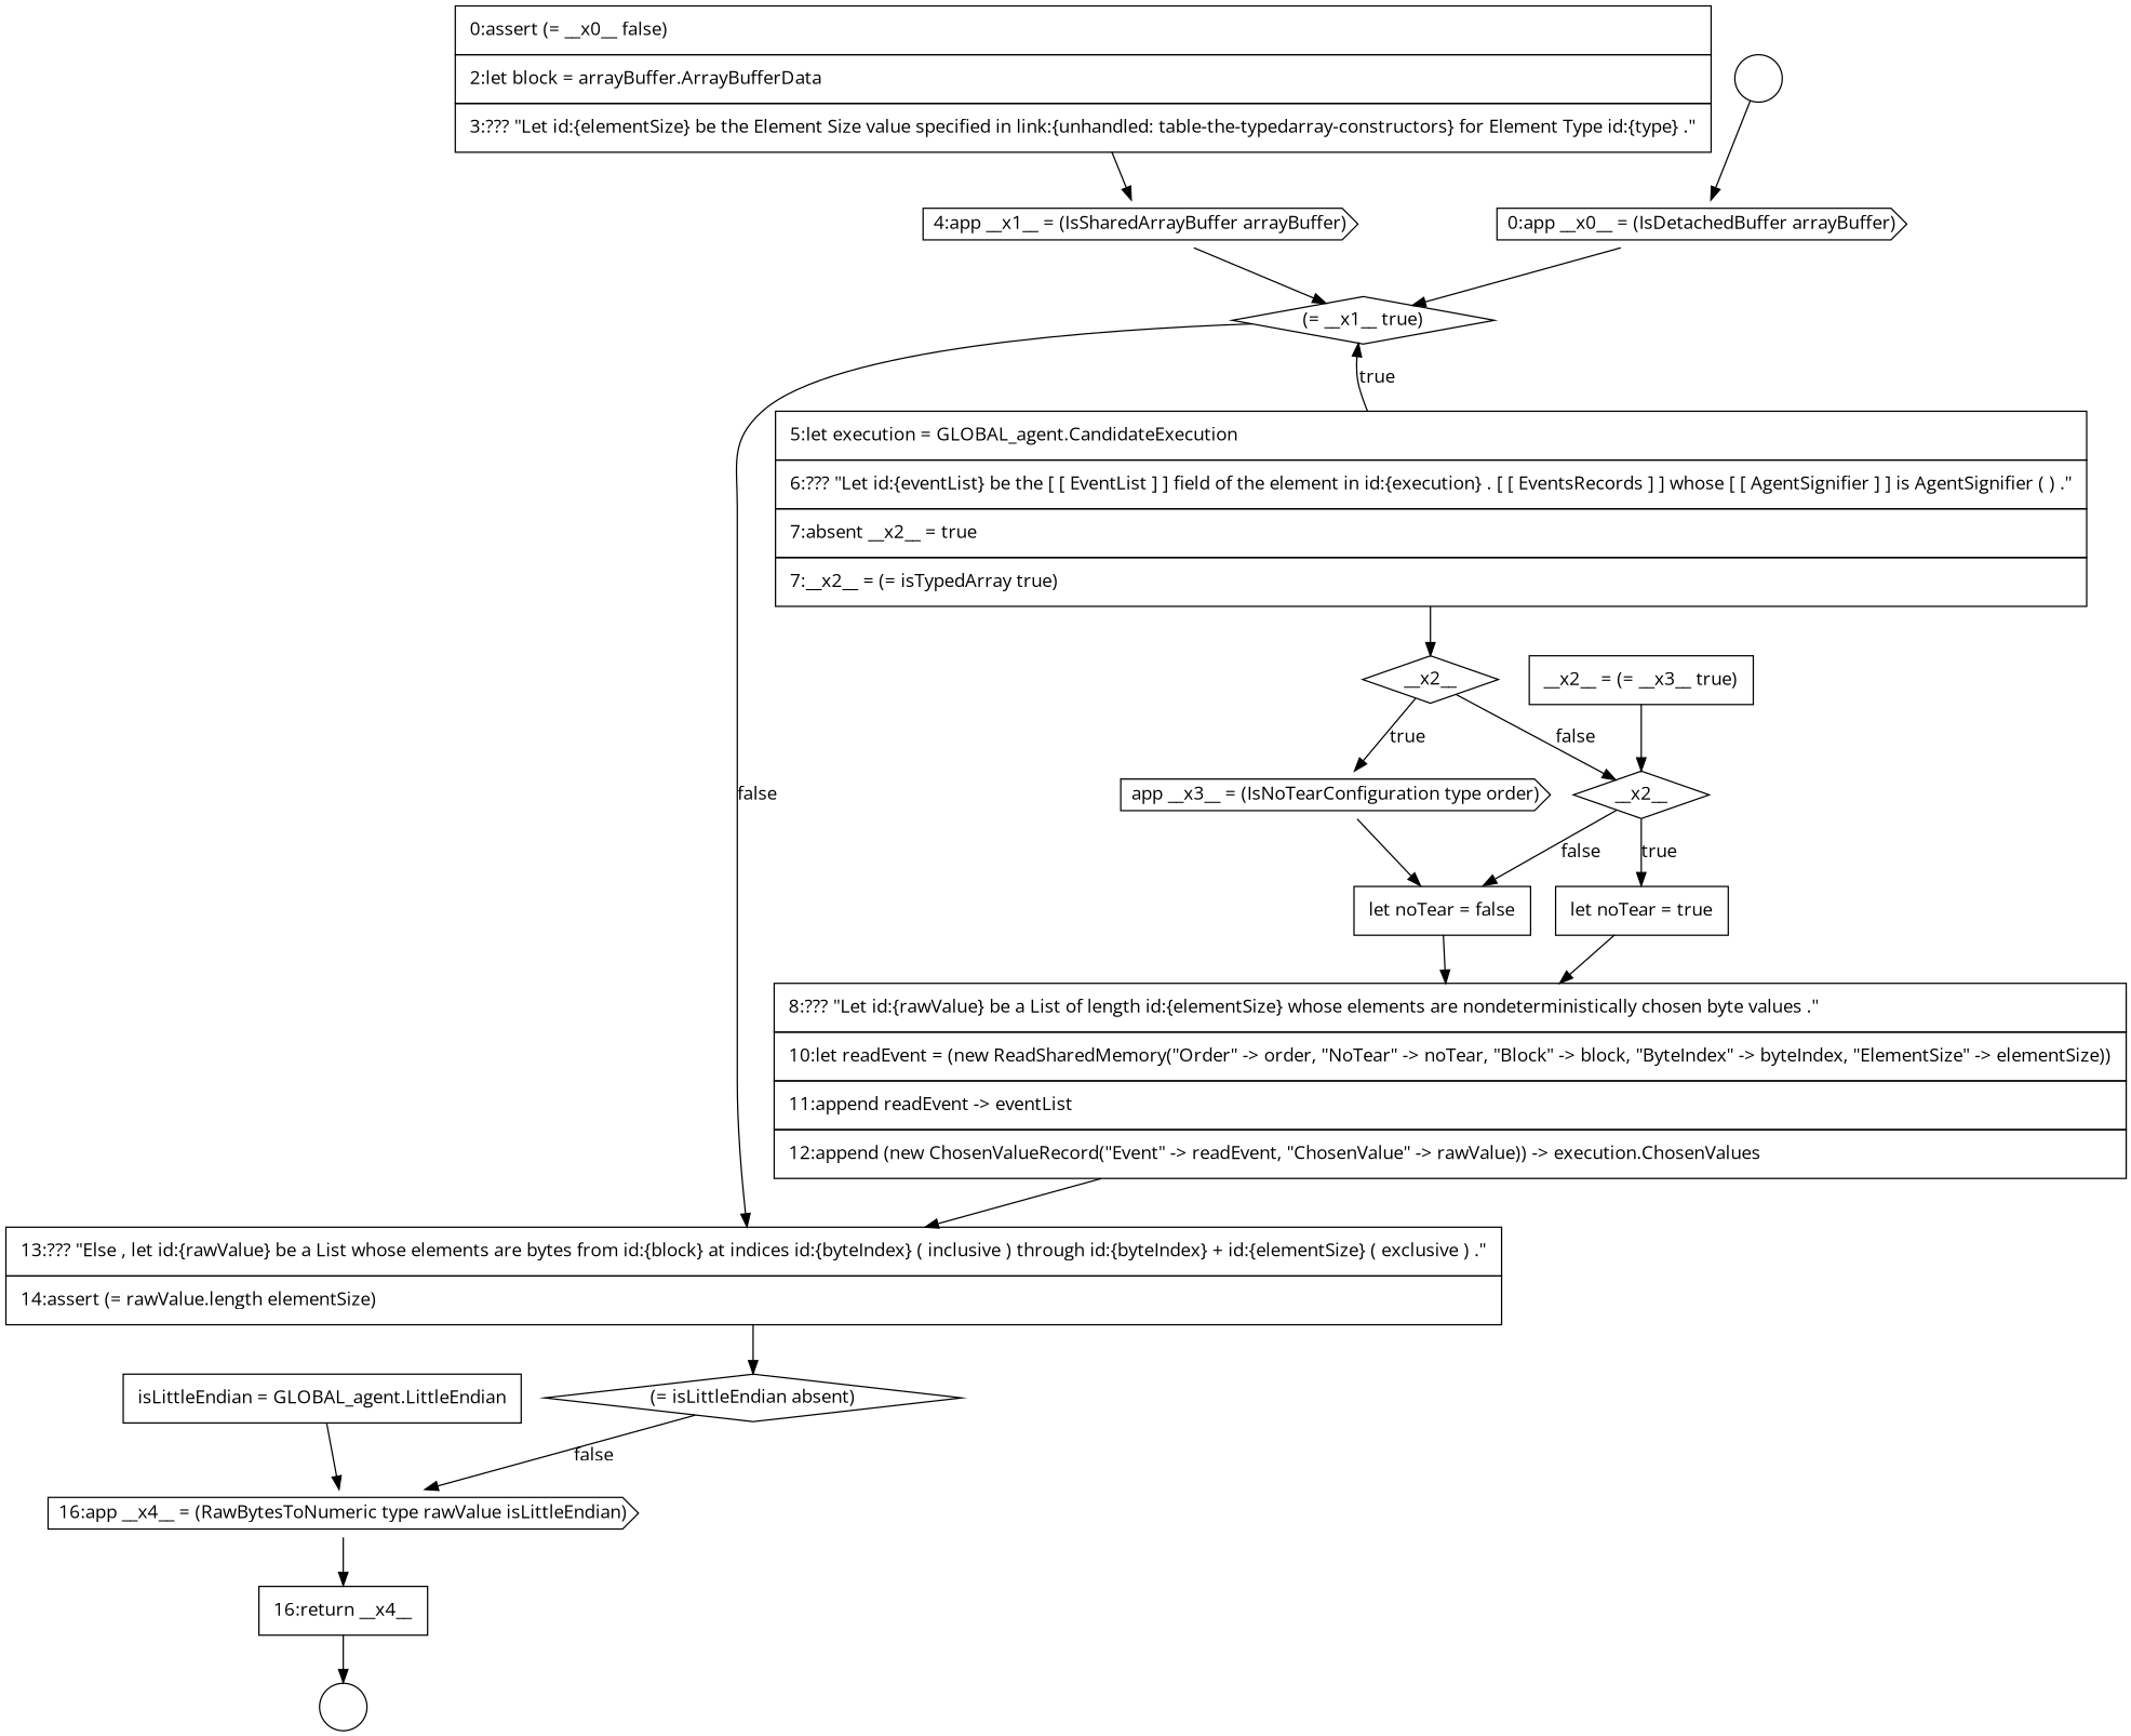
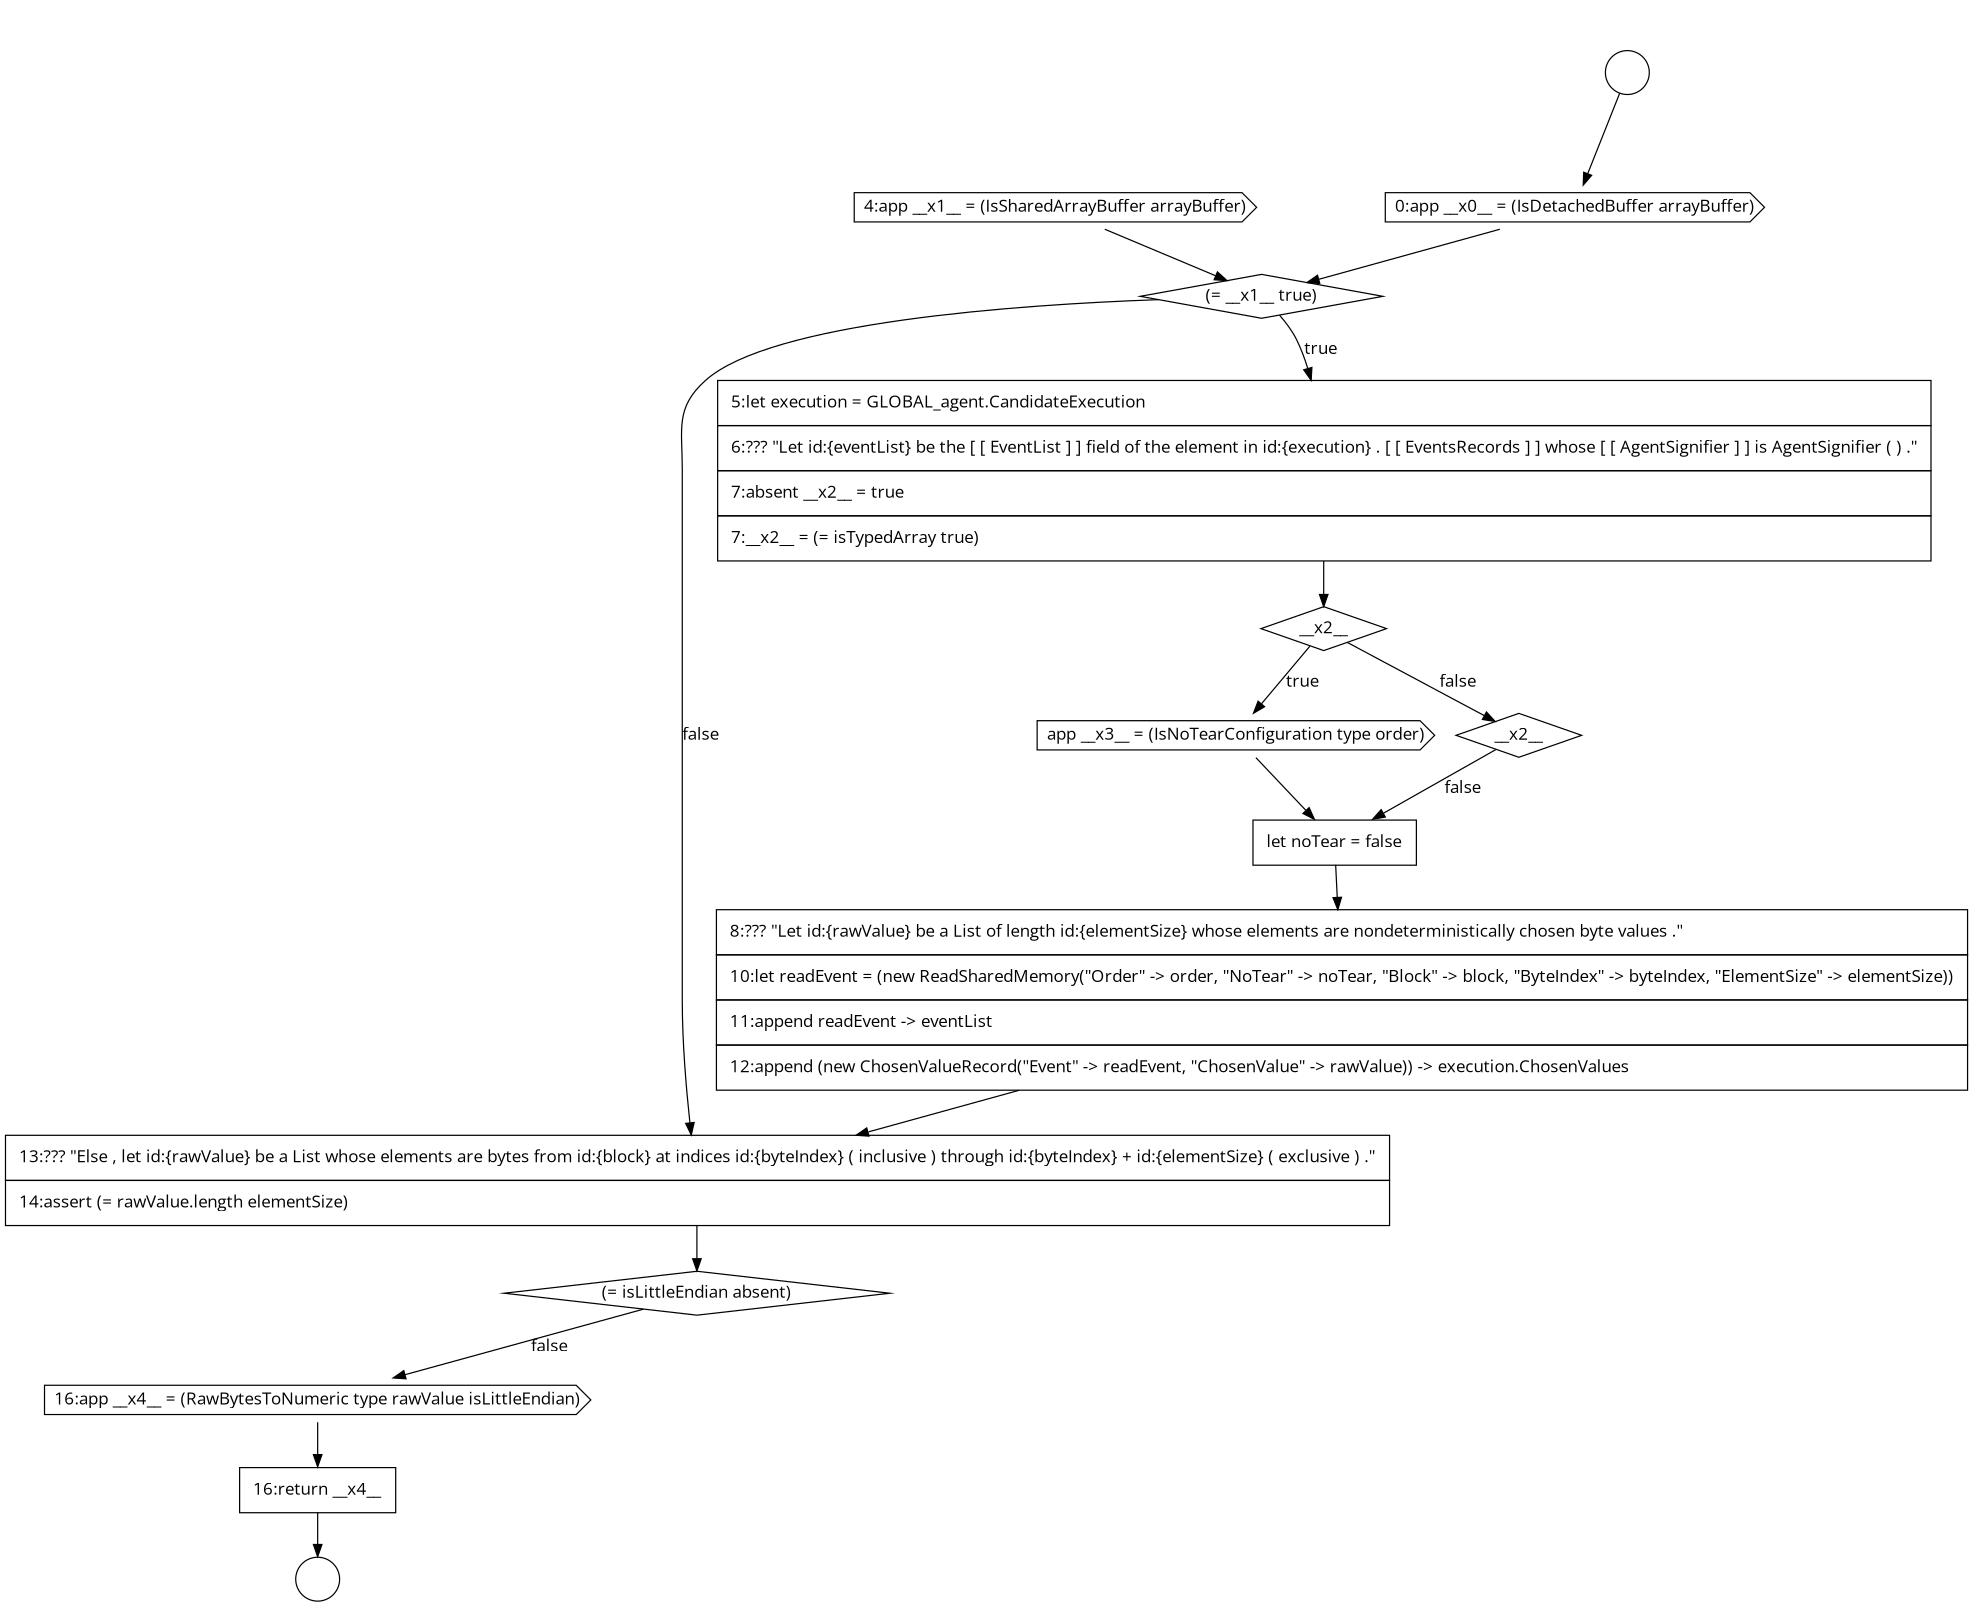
  digraph {
    fontname="Open Sans"
    node [color=black fillcolor=white fontname="Open Sans" shape=none style=filled]
    edge [color=black fontname="Open Sans"]
    n1 [label=<<font color="black">     <table border="0" cellborder="1" cellspacing="0" cellpadding="10">       <tr><td align="left">8:??? &quot;Let id:{rawValue} be a List of length id:{elementSize} whose elements are nondeterministically chosen byte values .&quot;</td></tr>       <tr><td align="left">10:let readEvent = (new ReadSharedMemory(&quot;Order&quot; -&gt; order, &quot;NoTear&quot; -&gt; noTear, &quot;Block&quot; -&gt; block, &quot;ByteIndex&quot; -&gt; byteIndex, &quot;ElementSize&quot; -&gt; elementSize))</td></tr>       <tr><td align="left">11:append readEvent -&gt; eventList</td></tr>       <tr><td align="left">12:append (new ChosenValueRecord(&quot;Event&quot; -&gt; readEvent, &quot;ChosenValue&quot; -&gt; rawValue)) -&gt; execution.ChosenValues</td></tr>     </table>   </font>> margin=0]
    n2 [label=<<font color="black">     <table border="0" cellborder="1" cellspacing="0" cellpadding="10">       <tr><td align="left">13:??? &quot;Else , let id:{rawValue} be a List whose elements are bytes from id:{block} at indices id:{byteIndex} ( inclusive ) through id:{byteIndex} + id:{elementSize} ( exclusive ) .&quot;</td></tr>       <tr><td align="left">14:assert (= rawValue.length elementSize)</td></tr>     </table>   </font>> margin=0]
    n3 [label=<<font color="black">(= isLittleEndian absent)</font>> shape=diamond]
    n4 [label=<<font color="black">     <table border="0" cellborder="1" cellspacing="0" cellpadding="10">       <tr><td align="left">16:return __x4__</td></tr>     </table>   </font>> margin=0]
    n5 [label=" " shape=circle]
    n6 [label=<<font color="black">16:app __x4__ = (RawBytesToNumeric type rawValue isLittleEndian)</font>> shape=cds]
-   n7 [label=<<font color="black">     <table border="0" cellborder="1" cellspacing="0" cellpadding="10">       <tr><td align="left">0:assert (= __x0__ false)</td></tr>       <tr><td align="left">2:let block = arrayBuffer.ArrayBufferData</td></tr>       <tr><td align="left">3:??? &quot;Let id:{elementSize} be the Element Size value specified in link:{unhandled: table-the-typedarray-constructors} for Element Type id:{type} .&quot;</td></tr>     </table>   </font>> margin=0]
    n8 [label=<<font color="black">4:app __x1__ = (IsSharedArrayBuffer arrayBuffer)</font>> shape=cds]
    n9 [label=<<font color="black">(= __x1__ true)</font>> shape=diamond]
    n10 [label=<<font color="black">__x2__</font>> shape=diamond]
    n11 [label=<<font color="black">     <table border="0" cellborder="1" cellspacing="0" cellpadding="10">       <tr><td align="left">let noTear = false</td></tr>     </table>   </font>> margin=0]
-   n12 [label=<<font color="black">     <table border="0" cellborder="1" cellspacing="0" cellpadding="10">       <tr><td align="left">let noTear = true</td></tr>     </table>   </font>> margin=0]
-   n13 [label=<<font color="black">     <table border="0" cellborder="1" cellspacing="0" cellpadding="10">       <tr><td align="left">isLittleEndian = GLOBAL_agent.LittleEndian</td></tr>     </table>   </font>> margin=0]
    n14 [label=" " shape=circle]
    n15 [label=<<font color="black">0:app __x0__ = (IsDetachedBuffer arrayBuffer)</font>> shape=cds]
    n16 [label=<<font color="black">     <table border="0" cellborder="1" cellspacing="0" cellpadding="10">       <tr><td align="left">5:let execution = GLOBAL_agent.CandidateExecution</td></tr>       <tr><td align="left">6:??? &quot;Let id:{eventList} be the [ [ EventList ] ] field of the element in id:{execution} . [ [ EventsRecords ] ] whose [ [ AgentSignifier ] ] is AgentSignifier ( ) .&quot;</td></tr>       <tr><td align="left">7:absent __x2__ = true</td></tr>       <tr><td align="left">7:__x2__ = (= isTypedArray true)</td></tr>     </table>   </font>> margin=0]
-   n17 [label=<<font color="black">     <table border="0" cellborder="1" cellspacing="0" cellpadding="10">       <tr><td align="left">__x2__ = (= __x3__ true)</td></tr>     </table>   </font>> margin=0]
    n18 [label=<<font color="black">__x2__</font>> shape=diamond]
    n19 [label=<<font color="black">app __x3__ = (IsNoTearConfiguration type order)</font>> shape=cds]
    n1 -> n2
    n2 -> n3
    n3 -> n6 [label=<<font color="black">false</font>>]
    n4 -> n5
    n6 -> n4
-   n7 -> n8
    n8 -> n9
    n9 -> n2 [label=<<font color="black">false</font>>]
-   n16 -> n9 [label=<<font color="black">true</font>>]
+   n9 -> n16 [label=<<font color="black">true</font>>]
    n10 -> n11 [label=<<font color="black">false</font>>]
-   n10 -> n12 [label=<<font color="black">true</font>>]
    n11 -> n1
-   n12 -> n1
-   n13 -> n6
    n14 -> n15
    n15 -> n9
    n16 -> n18
-   n17 -> n10
    n18 -> n10 [label=<<font color="black">false</font>>]
    n18 -> n19 [label=<<font color="black">true</font>>]
    n19 -> n11
  }
